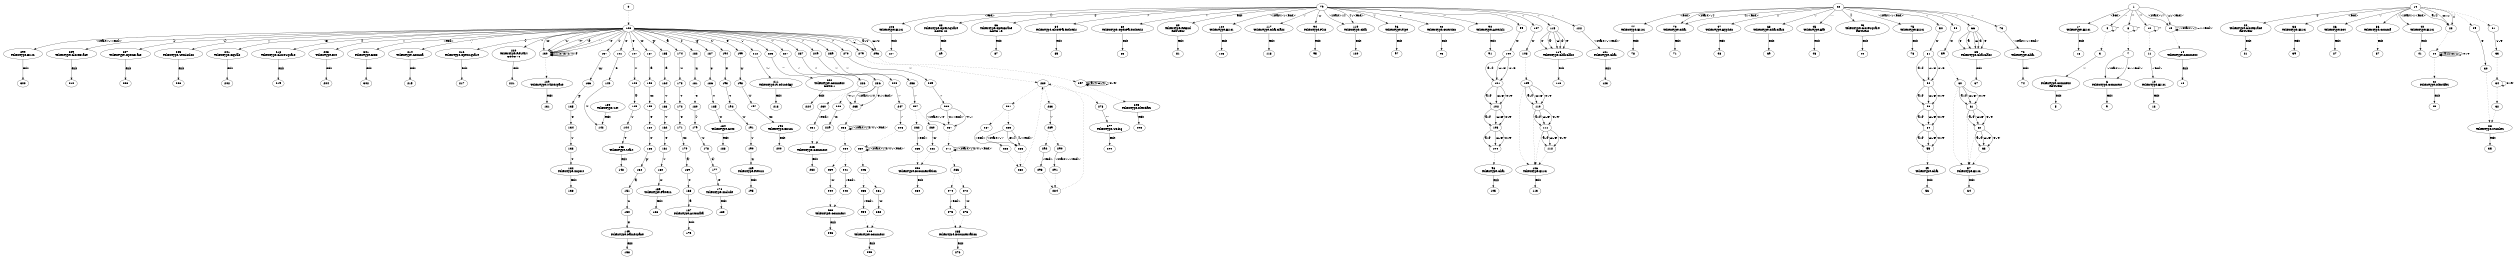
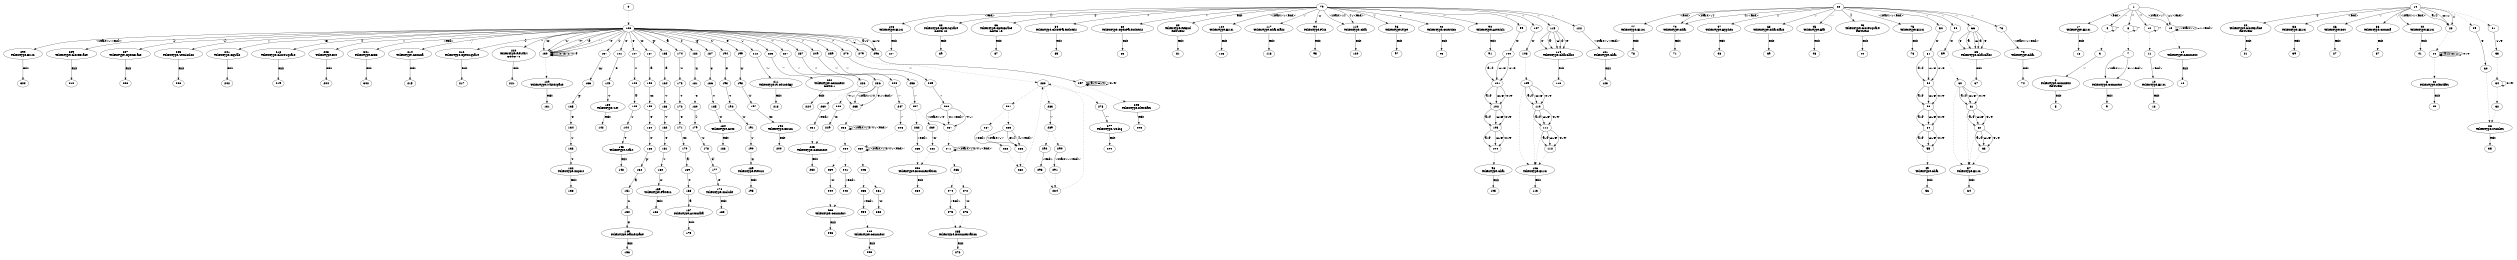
  digraph {
    n1 [label="299\nTokenType.Error"]
    300
    n3 [label="295\nTokenType.Identifier"]
    298
    n5 [label="277\nTokenType.String"]
    294
    n7 [label="265\nTokenType.Documentation"]
    276
    n9 [label="244\nTokenType.Comment"]
    255
    n11 [label="233\nTokenType.Comment"]
    243
    n13 [label="225\nTokenType.Comment"]
    232
    n15 [label="209\nTokenType.CloseBrace"]
    210
    n17 [label="207\nTokenType.OpenBrace"]
    208
    n19 [label="205\nTokenType.Semicolon"]
    206
    n21 [label="201\nTokenType.Equals"]
    202
    n23 [label="184\nTokenType.Goto"]
    188
    n25 [label="176\nTokenType.Include"]
    183
    n27 [label="149\nTokenType.Namespace"]
    158
    n29 [label="126\nTokenType.Error"]
    127
    n31 [label="218\nTokenType.CloseSquare"]
    219
    n33 [label="121\nTokenType.Char"]
    123
    n35 [label="203\nTokenType.Dot"]
    204
    n37 [label="106\nTokenType.Error"]
    113
    n39 [label="98\nTokenType.Char"]
    105
    n41 [label="88\nTokenType.OpenSquare\nGOTO 42"]
    89
    n43 [label="86\nTokenType.OpenBrace\nGOTO 19"]
    87
    n45 [label="84\nTokenType.CloseParenthesis"]
    85
    n47 [label="129\nTokenType.Whitespace"]
    131
    n49 [label="82\nTokenType.OpenParenthesis"]
    83
    n51 [label="80\nTokenType.ReEnd\nRETURN"]
    81
    n53 [label="124\nTokenType.Error"]
    125
    n55 [label="77\nTokenType.Error"]
    78
    n57 [label="256\nTokenType.Documentation"]
    264
    n59 [label="159\nTokenType.Pattern"]
    166
    n61 [label="65\nTokenType.CharClass"]
    67
    n63 [label="301\nTokenType.EOD"]
    302
    n65 [label="10\nTokenType.Error"]
    13
    n67 [label="57\nTokenType.Error"]
    64
    n69 [label="214\nTokenType.Comma"]
    215
    n71 [label="20\nTokenType.CloseBrace\nRETURN"]
    21
    n73 [label="117\nTokenType.CharClass"]
    118
    n75 [label="167\nTokenType.Automata"]
    175
    n77 [label="70\nTokenType.Char"]
    71
    n79 [label="94\nTokenType.Plus"]
    95
    n81 [label="47\nTokenType.Hyphen"]
    48
    n83 [label="132\nTokenType.Import"]
    138
    n85 [label="38\nTokenType.Error"]
    39
    n87 [label="216\nTokenType.OpenSquare"]
    217
    n89 [label="22\nTokenType.Identifier"]
    25
    n91 [label="119\nTokenType.Char"]
    120
    n93 [label="72\nTokenType.Char"]
    74
    n95 [label="143\nTokenType.Start"]
    148
    n97 [label="96\nTokenType.Pipe"]
    97
    n99 [label="196\nTokenType.Enum"]
    200
    n101 [label="2\nTokenType.Comment\nRETURN"]
    5
    n103 [label="49\nTokenType.Char"]
    56
    n105 [label="220\nTokenType.ReStart\nGOTO 79"]
    221
    n107 [label="26\nTokenType.Dot"]
    27
    n109 [label="68\nTokenType.CharClass"]
    69
    n111 [label="139\nTokenType.Set"]
    142
    n113 [label="189\nTokenType.Return"]
    195
    n115 [label="92\nTokenType.Question"]
    93
    n117 [label="45\nTokenType.Hat"]
    46
    n119 [label="90\nTokenType.Asterisk"]
    91
    n121 [label="43\nTokenType.CloseSquare\nRETURN"]
    44
    n123 [label="211\nTokenType.ProducedBy"]
    213
    n125 [label="17\nTokenType.Error"]
    18
    n127 [label="114\nTokenType.CharClass"]
    116
    n129 [label="36\nTokenType.Comma"]
    37
    n131 [label="14\nTokenType.Comment"]
    16
    n133 [label="222\nTokenType.Comment\nGOTO 1"]
    224
    n135 [label="28\nTokenType.Number"]
    35
    n137 [label="75\nTokenType.Error"]
    76
    n139 [label="6\nTokenType.Comment"]
    9
    n141 [label="40\nTokenType.Error"]
    41
    1
    4
    8
    12
    15
    3
    7
    11
    19
    23
    29
    31
    24
    30
    33
    34
    32
    42
    50
    58
    66
    73
    51
    59
    52
    53
    54
    55
    60
    61
    62
    63
    79
    99
    107
    115
    122
    100
    108
    101
    102
    103
    104
    109
    110
    111
    112
    128
    130
    137
    141
    147
    157
    165
    174
    182
    187
    194
    199
    212
    223
    227
    237
    249
    259
    270
    279
    296
    136
    140
    146
    156
    164
    173
    181
    186
    193
    198
    226
    236
    248
    258
    269
    280
    297
    135
    134
    133
    145
    144
    155
    154
    153
    152
    151
    150
    163
    162
    161
    160
    172
    171
    170
    169
    168
    180
    179
    178
    177
    185
    192
    191
    190
    197
    228
    230
    229
    231
    235
    238
    234
    239
    241
    240
    242
    247
    246
    250
    245
    251
    253
    252
    n275 [label=954]
    257
    260
    262
    261
    263
    268
    267
    271
    266
    272
    274
    273
    275
    281
    283
    278
    285
    287
    289
    286
    288
    290
    292
    282
    284
    291
    293
    0
    n1 -> 300 [label=exit]
    n3 -> 298 [label=exit]
    n5 -> 294 [label=exit]
    n7 -> 276 [label=exit]
    n9 -> 255 [label=exit]
    n11 -> 243 [label=exit]
    n13 -> 232 [label=exit]
    n15 -> 210 [label=exit]
    n17 -> 208 [label=exit]
    n19 -> 206 [label=exit]
    n21 -> 202 [label=exit]
    n23 -> 188 [label=exit]
    n25 -> 183 [label=exit]
    n27 -> 158 [label=exit]
    n29 -> 127 [label=exit]
    n31 -> 219 [label=exit]
    n33 -> 123 [label=exit]
    n35 -> 204 [label=exit]
    n37 -> 113 [label=exit]
    n39 -> 105 [label=exit]
    n41 -> 89 [label=exit]
    n43 -> 87 [label=exit]
    n45 -> 85 [label=exit]
    n47 -> 131 [label=exit]
    n49 -> 83 [label=exit]
    n51 -> 81 [label=exit]
    n53 -> 125 [label=exit]
    n55 -> 78 [label=exit]
    n57 -> 264 [label=exit]
    n59 -> 166 [label=exit]
    n61 -> 67 [label=exit]
    n63 -> 302 [label=exit]
    n65 -> 13 [label=exit]
    n67 -> 64 [label=exit]
    n69 -> 215 [label=exit]
    n71 -> 21 [label=exit]
    n73 -> 118 [label=exit]
    n75 -> 175 [label=exit]
    n77 -> 71 [label=exit]
    n79 -> 95 [label=exit]
    n81 -> 48 [label=exit]
    n83 -> 138 [label=exit]
    n85 -> 39 [label=exit]
    n87 -> 217 [label=exit]
    n89 -> 25 [label=exit]
    n91 -> 120 [label=exit]
    n93 -> 74 [label=exit]
    n95 -> 148 [label=exit]
    n97 -> 97 [label=exit]
    n99 -> 200 [label=exit]
    n101 -> 5 [label=exit]
    n103 -> 56 [label=exit]
    n105 -> 221 [label=exit]
    n107 -> 27 [label=exit]
    n109 -> 69 [label=exit]
    n111 -> 142 [label=exit]
    n113 -> 195 [label=exit]
    n115 -> 93 [label=exit]
    n117 -> 46 [label=exit]
    n119 -> 91 [label=exit]
    n121 -> 44 [label=exit]
    n123 -> 213 [label=exit]
    n125 -> 18 [label=exit]
    n127 -> 116 [label=exit]
    n129 -> 37 [label=exit style=dotted]
    n131 -> 16 [label=exit]
    n133 -> 224 [label=exit]
    n135 -> 35 [label=exit]
    n137 -> 76 [label=exit]
    n139 -> 9 [label=exit]
    n141 -> 41 [label=exit]
    1 -> n125 [label="<eod>"]
    1 -> 4 [label="'*'"]
    1 -> 8 [label="'*'"]
    1 -> 12 [label="'*'"]
    1 -> 15 [label="'<start>'-')'"]
    1 -> 15 [label="'+'-'<end>'"]
    4 -> 4 [label="'*'"]
    4 -> 3 [style=dotted]
    8 -> 8 [label="'*'"]
    8 -> 7 [style=dotted]
    12 -> 12 [label="'*'"]
    12 -> 11 [style=dotted]
    15 -> n131 [style=dotted]
    15 -> 15 [label="'<start>'-')'"]
    15 -> 15 [label="'+'-'<end>'"]
    3 -> n101 [label="'/'"]
    7 -> n139 [label="'<start>'-'.'"]
    7 -> n139 [label="'0'-'<end>'"]
    11 -> n65 [label="<eod>"]
    19 -> n71 [label="'}'"]
    19 -> n85 [label="<eod>"]
    19 -> n107 [label="'.'"]
    19 -> n129 [label="','"]
    19 -> n141 [label="'<start>'-'<end>'"]
    19 -> 23 [label="'a'-'z'"]
    19 -> 23 [label="'A'-'Z'"]
    19 -> 23 [label="'_'"]
    19 -> 29 [style=dotted]
    19 -> 31 [style=dotted]
    23 -> 24 [style=dotted]
    29 -> 30 [label="'0'"]
    31 -> 33 [label="'1'-'9'"]
    24 -> n89 [style=dotted]
    24 -> 24 [label="'a'-'z'"]
    24 -> 24 [label="'A'-'Z'"]
    24 -> 24 [label="'_'"]
    24 -> 24 [label="'0'-'9'"]
    30 -> n135 [style=dotted]
    33 -> 34 [style=dotted]
    34 -> 34 [label="'0'-'9'"]
    34 -> 32 [style=dotted]
    32 -> n135 [style=dotted]
    42 -> n55 [label="<eod>"]
    42 -> n77 [label="'<start>'-'['"]
    42 -> n77 [label="']'-'<end>'"]
    42 -> n81 [label="'-'"]
    42 -> n109 [label="'.'"]
    42 -> n117 [label="'^'"]
    42 -> n121 [label="']'"]
    42 -> n137 [label="'<start>'-'<end>'"]
    42 -> 50 [label="'\\'"]
    42 -> 58 [label="'\\'"]
    42 -> 66 [label="'\\'"]
    42 -> 73 [label="'\\'"]
    50 -> 51 [label="'x'"]
    58 -> 59 [label="'x'"]
    66 -> n61 [label="'s'"]
    66 -> n61 [label="'a'"]
    66 -> n61 [label="'A'"]
    66 -> n61 [label="'d'"]
    66 -> n61 [label="'e'"]
    73 -> n93 [label="'<start>'-'<end>'"]
    51 -> 52 [label="'a'-'f'"]
    51 -> 52 [label="'A'-'F'"]
    51 -> 52 [label="'0'-'9'"]
    59 -> 60 [style=dotted]
    52 -> 53 [label="'a'-'f'"]
    52 -> 53 [label="'A'-'F'"]
    52 -> 53 [label="'0'-'9'"]
    53 -> 54 [label="'a'-'f'"]
    53 -> 54 [label="'A'-'F'"]
    53 -> 54 [label="'0'-'9'"]
    54 -> 55 [label="'a'-'f'"]
    54 -> 55 [label="'A'-'F'"]
    54 -> 55 [label="'0'-'9'"]
    55 -> n103 [style=dotted]
    60 -> n67 [style=dotted]
    60 -> 61 [label="'a'-'f'"]
    60 -> 61 [label="'A'-'F'"]
    60 -> 61 [label="'0'-'9'"]
    61 -> n67 [style=dotted]
    61 -> 62 [label="'a'-'f'"]
    61 -> 62 [label="'A'-'F'"]
    61 -> 62 [label="'0'-'9'"]
    62 -> n67 [style=dotted]
    62 -> 63 [label="'a'-'f'"]
    62 -> 63 [label="'A'-'F'"]
    62 -> 63 [label="'0'-'9'"]
    63 -> n67 [style=dotted]
    79 -> n29 [label="<eod>"]
    79 -> n41 [label="'['"]
    79 -> n43 [label="'{'"]
    79 -> n45 [label="')'"]
    79 -> n49 [label="'('"]
    79 -> n51 [label=exit]
    79 -> n53 [label="'<start>'-'<end>'"]
    79 -> n73 [label="'.'"]
    79 -> n79 [label="'+'"]
    79 -> n91 [label="'<start>'-'['"]
    79 -> n91 [label="']'-'<end>'"]
    79 -> n97 [label="'|'"]
    79 -> n115 [label="'?'"]
    79 -> n119 [label="'*'"]
    79 -> 99 [label="'\\'"]
    79 -> 107 [label="'\\'"]
    79 -> 115 [label="'\\'"]
    79 -> 122 [label="'\\'"]
    99 -> 100 [label="'x'"]
    107 -> 108 [label="'x'"]
    115 -> n127 [label="'s'"]
    115 -> n127 [label="'a'"]
    115 -> n127 [label="'A'"]
    115 -> n127 [label="'d'"]
    115 -> n127 [label="'e'"]
    122 -> n33 [label="'<start>'-'<end>'"]
    100 -> 101 [label="'a'-'f'"]
    100 -> 101 [label="'A'-'F'"]
    100 -> 101 [label="'0'-'9'"]
    108 -> 109 [style=dotted]
    101 -> 102 [label="'a'-'f'"]
    101 -> 102 [label="'A'-'F'"]
    101 -> 102 [label="'0'-'9'"]
    102 -> 103 [label="'a'-'f'"]
    102 -> 103 [label="'A'-'F'"]
    102 -> 103 [label="'0'-'9'"]
    103 -> 104 [label="'a'-'f'"]
    103 -> 104 [label="'A'-'F'"]
    103 -> 104 [label="'0'-'9'"]
    104 -> n39 [style=dotted]
    109 -> n37 [style=dotted]
    109 -> 110 [label="'a'-'f'"]
    109 -> 110 [label="'A'-'F'"]
    109 -> 110 [label="'0'-'9'"]
    110 -> n37 [style=dotted]
    110 -> 111 [label="'a'-'f'"]
    110 -> 111 [label="'A'-'F'"]
    110 -> 111 [label="'0'-'9'"]
    111 -> n37 [style=dotted]
    111 -> 112 [label="'a'-'f'"]
    111 -> 112 [label="'A'-'F'"]
    111 -> 112 [label="'0'-'9'"]
    112 -> n37 [style=dotted]
    128 -> n1 [label="'<start>'-'<end>'"]
    128 -> n15 [label="'}'"]
    128 -> n17 [label="'{'"]
    128 -> n19 [label="';'"]
    128 -> n21 [label="'='"]
    128 -> n31 [label="']'"]
    128 -> n35 [label="'.'"]
    128 -> n63 [label="<eod>"]
    128 -> n69 [label="','"]
    128 -> n87 [label="'['"]
    128 -> n105 [label="'''"]
    128 -> 130 [label="' '"]
    128 -> 130 [label="'\\t'"]
    128 -> 130 [label="'\\n'"]
    128 -> 130 [label="'\\r'"]
    128 -> 130 [label="'\\v'"]
    128 -> 130 [label="'\\f'"]
    128 -> 137 [label="'i'"]
    128 -> 141 [label="'s'"]
    128 -> 147 [label="'s'"]
    128 -> 157 [label="'n'"]
    128 -> 165 [label="'p'"]
    128 -> 174 [label="'a'"]
    128 -> 182 [label="'i'"]
    128 -> 187 [label="'g'"]
    128 -> 194 [label="'r'"]
    128 -> 199 [label="'e'"]
    128 -> 212 [label="'-'"]
    128 -> 223 [label="'/'"]
    128 -> 227 [label="'/'"]
    128 -> 237 [label="'/'"]
    128 -> 249 [label="'/'"]
    128 -> 259 [label="'/'"]
    128 -> 270 [label="'/'"]
    128 -> 279 [label="'\"'"]
    128 -> 296 [label="'a'-'z'"]
    128 -> 296 [label="'A'-'Z'"]
    128 -> 296 [label="'_'"]
    130 -> n47 [style=dotted]
    130 -> 130 [label="' '"]
    130 -> 130 [label="'\\t'"]
    130 -> 130 [label="'\\n'"]
    130 -> 130 [label="'\\r'"]
    130 -> 130 [label="'\\v'"]
    130 -> 130 [label="'\\f'"]
    137 -> 136 [label="'m'"]
    141 -> 140 [label="'e'"]
    147 -> 146 [label="'t'"]
    157 -> 156 [label="'a'"]
    165 -> 164 [label="'a'"]
    174 -> 173 [label="'u'"]
    182 -> 181 [label="'n'"]
    187 -> 186 [label="'o'"]
    194 -> 193 [label="'e'"]
    199 -> 198 [label="'n'"]
    212 -> n123 [label="'>'"]
    223 -> n133 [label="'*'"]
    227 -> 226 [label="'/'"]
    237 -> 236 [label="'/'"]
    249 -> 248 [label="'/'"]
    259 -> 258 [label="'/'"]
    270 -> 269 [label="'/'"]
    279 -> 280 [style=dotted]
-   296 -> 297 [style=dotted]
+   296 -> 297 [style=solid]
    136 -> 135 [label="'p'"]
-   140 -> 142 [label="'t'"]
+   140 -> n111 [label="'t'"]
    146 -> 145 [label="'a'"]
    156 -> 155 [label="'m'"]
    164 -> 163 [label="'t'"]
    173 -> 172 [label="'t'"]
    181 -> 180 [label="'c'" style=dotted]
    186 -> 185 [label="'t'"]
    193 -> 192 [label="'t'"]
    198 -> 197 [label="'u'"]
    226 -> 228 [style=dotted]
    226 -> 230 [style=dotted]
    236 -> 235 [label="'<start>'-'\\t'"]
    236 -> 235 [label="'0'-'<end>'"]
    236 -> 235 [label="'\\v'-'.'"]
    248 -> 247 [label="'/'"]
    258 -> 257 [label="'/'"]
    269 -> 268 [label="'/'"]
    280 -> 281 [style=dotted]
    280 -> 283 [style=dotted]
    280 -> 278 [style=dotted]
    297 -> n3 [style=dotted]
    297 -> 297 [label="'a'-'z'"]
    297 -> 297 [label="'A'-'Z'"]
    297 -> 297 [label="'_'"]
    297 -> 297 [label="'0'-'9'"]
    135 -> 134 [label="'o'"]
    134 -> 133 [label="'r'"]
    133 -> n83 [label="'t'"]
    145 -> 144 [label="'r'"]
    144 -> n95 [label="'t'"]
    155 -> 154 [label="'e'"]
    154 -> 153 [label="'s'"]
    153 -> 152 [label="'p'"]
    152 -> 151 [label="'a'"]
    151 -> 150 [label="'c'"]
    150 -> n27 [label="'e'"]
    163 -> 162 [label="'t'"]
    162 -> 161 [label="'e'"]
    161 -> 160 [label="'r'"]
    160 -> n59 [label="'n'"]
    172 -> 171 [label="'o'"]
    171 -> 170 [label="'m'"]
    170 -> 169 [label="'a'"]
    169 -> 168 [label="'t'"]
    168 -> n75 [label="'a'"]
    180 -> 179 [label="'l'"]
    179 -> 178 [label="'u'"]
    178 -> 177 [label="'d'"]
    177 -> n25 [label="'e'"]
    185 -> n23 [label="'o'"]
    192 -> 191 [label="'u'"]
    191 -> 190 [label="'r'"]
    190 -> n113 [label="'n'"]
    197 -> n99 [label="'m'"]
    228 -> 229 [label="'\\n'"]
    230 -> 231 [label="<eod>"]
    229 -> n13 [style=dotted]
    231 -> n13 [style=dotted]
    235 -> 238 [style=dotted]
    238 -> 238 [label="'<start>'-'\\t'"]
    238 -> 238 [label="'\\v'-'<end>'"]
    238 -> 234 [style=dotted]
    234 -> 239 [style=dotted]
    234 -> 241 [style=dotted]
    239 -> 240 [label="'\\n'"]
    241 -> 242 [label="<eod>"]
    240 -> n11 [style=dotted]
    242 -> n11 [style=dotted]
    247 -> 246 [label="'/'"]
    246 -> 250 [style=dotted]
    250 -> 250 [label="'<start>'-'\\t'"]
    250 -> 250 [label="'\\v'-'<end>'"]
    250 -> 245 [style=dotted]
    245 -> 251 [style=dotted]
    245 -> 253 [style=dotted]
    251 -> 252 [label="'\\n'"]
    253 -> n275 [label="<eod>"]
-   252 -> n9 [style=dotted]
    n275 -> n9 [style=dotted]
    257 -> 260 [style=dotted]
    257 -> 262 [style=dotted]
    260 -> 261 [label="'\\n'"]
    262 -> 263 [label="<eod>"]
    261 -> n57 [style=dotted]
    263 -> n57 [style=dotted]
    268 -> 267 [label="'<start>'-'\\t'"]
    268 -> 267 [label="'0'-'<end>'"]
    268 -> 267 [label="'\\v'-'.'"]
    267 -> 271 [style=dotted]
    271 -> 271 [label="'<start>'-'\\t'"]
    271 -> 271 [label="'\\v'-'<end>'"]
    271 -> 266 [style=dotted]
    266 -> 272 [style=dotted]
    266 -> 274 [style=dotted]
    272 -> 273 [label="'\\n'"]
    274 -> 275 [label="<eod>"]
    273 -> n7 [style=dotted]
    275 -> n7 [style=dotted]
    281 -> 285 [style=dotted]
    281 -> 287 [style=dotted]
    283 -> 289 [label="'\\'"]
    278 -> n5 [label="'\"'"]
    285 -> 286 [label="'<start>'-'!'"]
    285 -> 286 [label="'#'-'['"]
    285 -> 286 [label="']'-'<end>'"]
    287 -> 288 [label="<eod>"]
    289 -> 290 [style=dotted]
    289 -> 292 [style=dotted]
    286 -> 282 [style=dotted]
    288 -> 282 [style=dotted]
    290 -> 291 [label="'<start>'-'<end>'"]
    292 -> 293 [label="<eod>"]
    282 -> 280 [style=dotted]
    284 -> 280 [style=dotted]
    291 -> 284 [style=dotted]
    293 -> 284 [style=dotted]
    0 -> 128 [style=dotted]
  }
